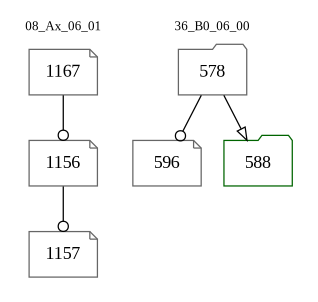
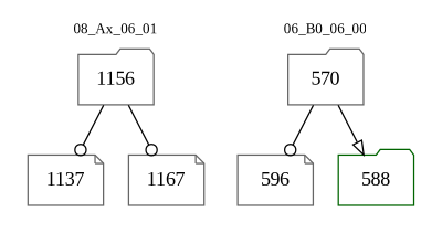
  digraph {
    fontname="Liberation Serif"
    node [color=gray40 fontname="Liberation Serif" shape=note]
    edge [arrowhead=odot color=black fontname="Liberation Serif"]
-   n1 [label=1156]
-   n2 [label=1157]
+   n1 [label=1156 shape=folder]
+   n2 [label=1137]
    n3 [label=1167]
-   n4 [label=578 shape=folder]
+   n4 [label=570 shape=folder]
    n5 [label=596]
    n6 [color=darkgreen label=588 shape=folder]
    subgraph cluster_1 {
      color=white
      fontsize=10
      label="08_Ax_06_01"
      n1
      n2
      n3
    }
    subgraph cluster_2 {
      color=white
      fontsize=10
-     label="36_B0_06_00"
+     label="06_B0_06_00"
      n4
      n5
      n6
    }
    n1 -> n2
-   n3 -> n1
+   n1 -> n3
    n4 -> n5
    n4 -> n6 [arrowhead=onormal]
  }
